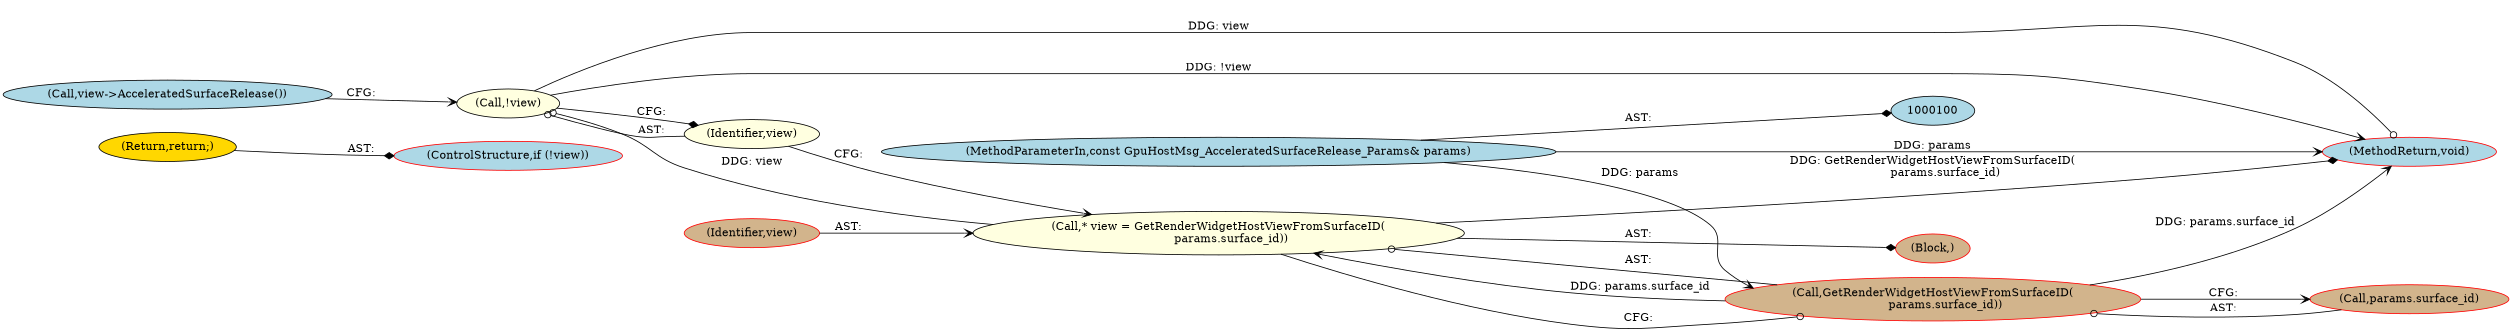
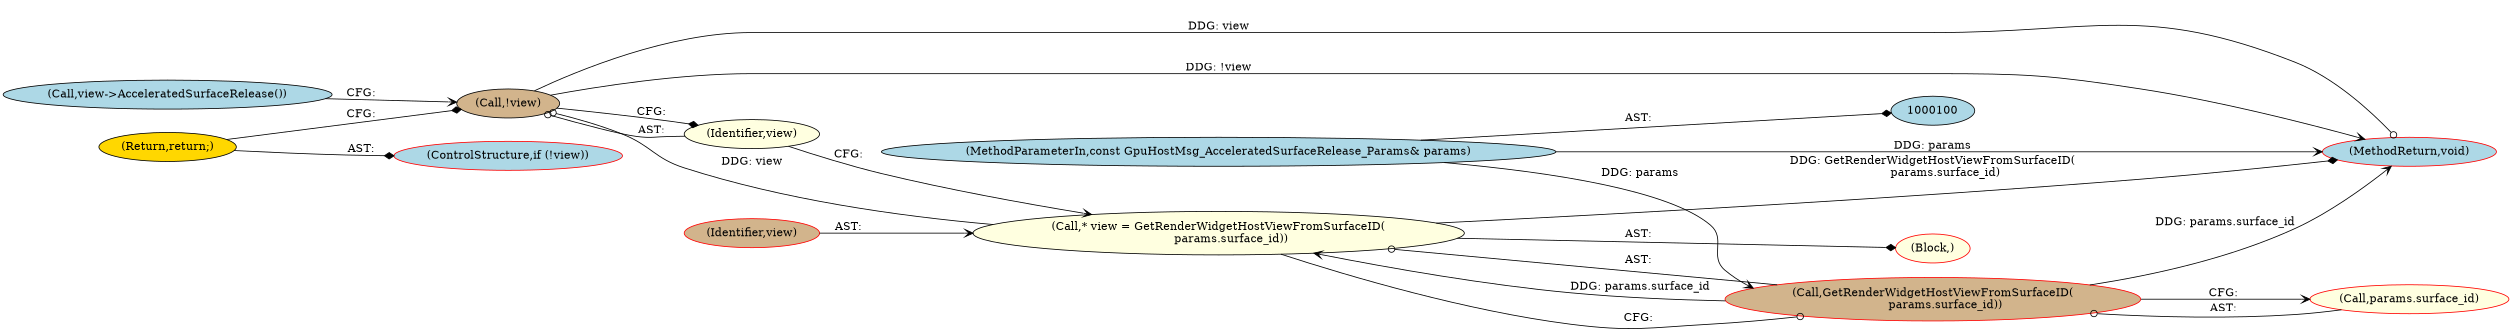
  digraph {
    rankdir=LR
    node [color=black fillcolor=tan style=filled]
    edge [arrowhead=vee]
-   n1 [fillcolor=lightyellow label="(Call,!view)"]
+   n1 [label="(Call,!view)"]
    n2 [fillcolor=lightyellow label="(Identifier,view)"]
    n3 [color=red fillcolor=lightblue label="(MethodReturn,void)"]
    n4 [fillcolor=lightyellow label="(Call,* view = GetRenderWidgetHostViewFromSurfaceID(\n       params.surface_id))"]
    n5 [color=red fillcolor=lightblue label="(ControlStructure,if (!view))"]
    n6 [color=red label="(Call,GetRenderWidgetHostViewFromSurfaceID(\n       params.surface_id))"]
-   n7 [color=red label="(Block,)"]
-   n8 [color=red label="(Call,params.surface_id)"]
+   n7 [color=red fillcolor=lightyellow label="(Block,)"]
+   n8 [color=red fillcolor=lightyellow label="(Call,params.surface_id)"]
    n9 [fillcolor=lightblue label="(MethodParameterIn,const GpuHostMsg_AcceleratedSurfaceRelease_Params& params)"]
    1000100 [fillcolor=lightblue]
    n11 [fillcolor=lightblue label="(Call,view->AcceleratedSurfaceRelease())"]
    n12 [color=red label="(Identifier,view)"]
    n13 [fillcolor=gold label="(Return,return;)"]
    n1 -> n2 [arrowhead=diamond label="CFG: "]
    n1 -> n3 [arrowhead=odot label="DDG: view"]
    n1 -> n3 [label="DDG: !view"]
    n2 -> n1 [arrowhead=odot label="AST: "]
    n2 -> n4 [label="CFG: "]
    n4 -> n1 [arrowhead=odot label="DDG: view"]
    n4 -> n3 [arrowhead=diamond label="DDG: GetRenderWidgetHostViewFromSurfaceID(\n       params.surface_id)"]
    n4 -> n6 [arrowhead=odot label="CFG: "]
    n4 -> n7 [arrowhead=diamond label="AST: "]
    n6 -> n3 [label="DDG: params.surface_id"]
    n6 -> n4 [arrowhead=odot label="AST: "]
    n6 -> n4 [label="DDG: params.surface_id"]
    n6 -> n8 [label="CFG: "]
    n8 -> n6 [arrowhead=odot label="AST: "]
    n9 -> n3 [label="DDG: params"]
    n9 -> n6 [label="DDG: params"]
    n9 -> 1000100 [arrowhead=diamond label="AST: "]
    n11 -> n1 [label="CFG: "]
    n12 -> n4 [label="AST: "]
+   n13 -> n1 [arrowhead=diamond label="CFG: "]
    n13 -> n5 [arrowhead=diamond label="AST: "]
  }
